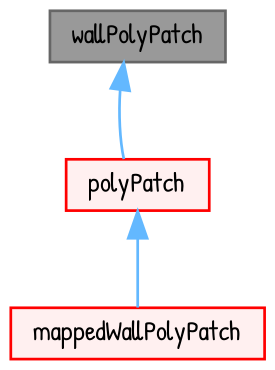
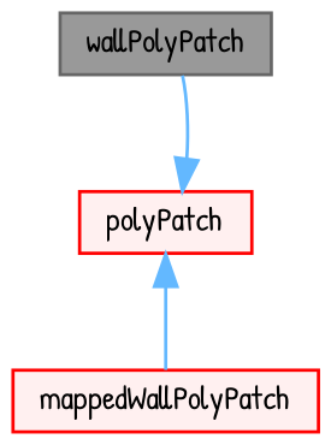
  digraph {
    fontname="Patrick Hand"
    node [color=red fillcolor="#FFF0F0" fontname="Patrick Hand" fontsize=10 shape=box style=filled]
    edge [color=steelblue1 dir=back fontname="Patrick Hand" fontsize=10 labelfontname=Helvetica labelfontsize=10 style=solid]
    n1 [color=gray40 fillcolor=grey60 fontcolor=black height=0.2 label=wallPolyPatch width=0.4]
    n2 [height=0.2 label=mappedWallPolyPatch width=0.4]
    n3 [height=0.2 label=polyPatch width=0.4]
-   n1 -> n3
+   n3 -> n1
    n3 -> n2
  }
